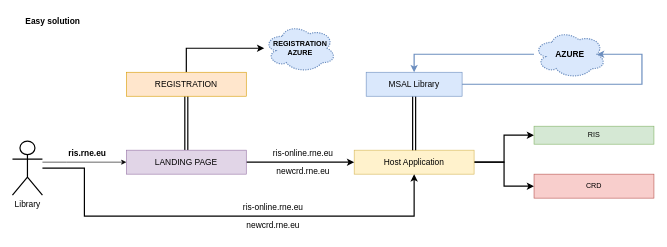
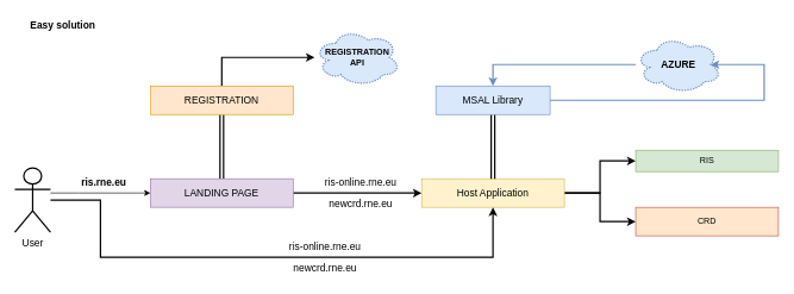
  <mxCell id="0" />
  <mxCell id="1" parent="0" />
  <mxCell id="2" style="edgeStyle=orthogonalEdgeStyle;rounded=0;orthogonalLoop=1;jettySize=auto;html=1;entryX=0;entryY=0.5;entryDx=0;entryDy=0;strokeWidth=2;" parent="1" source="4" target="13" edge="1"><mxGeometry relative="1" as="geometry" /></mxCell>
  <mxCell id="3" style="edgeStyle=orthogonalEdgeStyle;rounded=0;orthogonalLoop=1;jettySize=auto;html=1;entryX=0;entryY=0.5;entryDx=0;entryDy=0;strokeWidth=2;" parent="1" source="4" target="14" edge="1"><mxGeometry relative="1" as="geometry" /></mxCell>
  <mxCell id="4" value="&lt;font style=&quot;font-size: 14px;&quot;&gt;Host Application&lt;/font&gt;" style="rounded=0;whiteSpace=wrap;html=1;fillColor=#fff2cc;strokeColor=#d6b656;" parent="1" vertex="1"><mxGeometry x="590" y="250" width="200" height="40" as="geometry" /></mxCell>
  <mxCell id="5" style="edgeStyle=orthogonalEdgeStyle;rounded=0;orthogonalLoop=1;jettySize=auto;html=1;shape=link;strokeWidth=2;" parent="1" source="6" target="4" edge="1"><mxGeometry relative="1" as="geometry" /></mxCell>
  <mxCell id="6" value="&lt;font style=&quot;font-size: 14px;&quot;&gt;MSAL Library&lt;/font&gt;" style="rounded=0;whiteSpace=wrap;html=1;fillColor=#dae8fc;strokeColor=#6c8ebf;" parent="1" vertex="1"><mxGeometry x="610" y="120" width="160" height="40" as="geometry" /></mxCell>
  <mxCell id="7" style="edgeStyle=orthogonalEdgeStyle;rounded=0;orthogonalLoop=1;jettySize=auto;html=1;entryX=0.5;entryY=0;entryDx=0;entryDy=0;fillColor=#dae8fc;strokeColor=#6c8ebf;strokeWidth=2;" parent="1" source="8" target="6" edge="1"><mxGeometry relative="1" as="geometry" /></mxCell>
  <mxCell id="8" value="&lt;font style=&quot;font-size: 14px;&quot;&gt;&lt;b&gt;AZURE&lt;/b&gt;&lt;/font&gt;" style="ellipse;shape=cloud;whiteSpace=wrap;html=1;fillColor=#dae8fc;strokeColor=#6c8ebf;dashed=1;dashPattern=1 1;strokeWidth=2;" parent="1" vertex="1"><mxGeometry x="890" y="50" width="120" height="80" as="geometry" /></mxCell>
  <mxCell id="9" style="edgeStyle=orthogonalEdgeStyle;rounded=0;orthogonalLoop=1;jettySize=auto;html=1;entryX=0;entryY=0.5;entryDx=0;entryDy=0;" parent="1" source="11" target="20" edge="1"><mxGeometry relative="1" as="geometry"><Array as="points"><mxPoint x="110" y="270" /><mxPoint x="110" y="270" /></Array></mxGeometry></mxCell>
  <mxCell id="10" style="edgeStyle=orthogonalEdgeStyle;rounded=0;orthogonalLoop=1;jettySize=auto;html=1;entryX=0.5;entryY=1;entryDx=0;entryDy=0;strokeWidth=2;" parent="1" source="11" target="4" edge="1"><mxGeometry relative="1" as="geometry"><Array as="points"><mxPoint x="140" y="280" /><mxPoint x="140" y="360" /><mxPoint x="690" y="360" /></Array></mxGeometry></mxCell>
- <mxCell id="11" value="&lt;font style=&quot;font-size: 14px;&quot;&gt;Library&lt;/font&gt;" style="shape=umlActor;verticalLabelPosition=bottom;verticalAlign=top;html=1;outlineConnect=0;strokeWidth=2;" parent="1" vertex="1"><mxGeometry x="20" y="235" width="50" height="90" as="geometry" /></mxCell>
+ <mxCell id="11" value="&lt;font style=&quot;font-size: 14px;&quot;&gt;User&lt;/font&gt;" style="shape=umlActor;verticalLabelPosition=bottom;verticalAlign=top;html=1;outlineConnect=0;strokeWidth=2;" parent="1" vertex="1"><mxGeometry x="20" y="235" width="50" height="90" as="geometry" /></mxCell>
  <mxCell id="12" style="edgeStyle=orthogonalEdgeStyle;rounded=0;orthogonalLoop=1;jettySize=auto;html=1;entryX=0.875;entryY=0.5;entryDx=0;entryDy=0;entryPerimeter=0;fillColor=#dae8fc;strokeColor=#6c8ebf;strokeWidth=2;" parent="1" source="6" target="8" edge="1"><mxGeometry relative="1" as="geometry"><Array as="points"><mxPoint x="1070" y="140" /><mxPoint x="1070" y="90" /></Array></mxGeometry></mxCell>
  <mxCell id="13" value="RIS" style="rounded=0;whiteSpace=wrap;html=1;fillColor=#d5e8d4;strokeColor=#82b366;" parent="1" vertex="1"><mxGeometry x="890" y="210" width="200" height="30" as="geometry" /></mxCell>
- <mxCell id="14" value="CRD" style="rounded=0;whiteSpace=wrap;html=1;fillColor=#f8cecc;strokeColor=#b85450;" parent="1" vertex="1"><mxGeometry x="890" y="290" width="200" height="40" as="geometry" /></mxCell>
+ <mxCell id="14" value="CRD" style="rounded=0;whiteSpace=wrap;html=1;fillColor=#ffe6cc;strokeColor=#b85450;" parent="1" vertex="1"><mxGeometry x="890" y="290" width="200" height="40" as="geometry" /></mxCell>
  <mxCell id="15" value="&lt;div&gt;ris-online.rne.eu&lt;/div&gt;" style="text;html=1;align=center;verticalAlign=middle;whiteSpace=wrap;rounded=0;fontSize=14;" parent="1" vertex="1"><mxGeometry x="450" y="240" width="110" height="30" as="geometry" /></mxCell>
  <mxCell id="16" value="newcrd.rne.eu" style="text;html=1;align=center;verticalAlign=middle;whiteSpace=wrap;rounded=0;fontSize=14;" parent="1" vertex="1"><mxGeometry x="450" y="270" width="110" height="30" as="geometry" /></mxCell>
  <mxCell id="17" value="Easy solution" style="text;html=1;align=left;verticalAlign=middle;whiteSpace=wrap;rounded=0;fontSize=14;fontStyle=1" parent="1" vertex="1"><mxGeometry x="40" y="20" width="240" height="30" as="geometry" /></mxCell>
  <mxCell id="18" style="edgeStyle=orthogonalEdgeStyle;rounded=0;orthogonalLoop=1;jettySize=auto;html=1;strokeWidth=2;" parent="1" source="20" target="4" edge="1"><mxGeometry relative="1" as="geometry" /></mxCell>
  <mxCell id="19" style="edgeStyle=orthogonalEdgeStyle;rounded=0;orthogonalLoop=1;jettySize=auto;html=1;exitX=0.5;exitY=0;exitDx=0;exitDy=0;entryX=0.5;entryY=1;entryDx=0;entryDy=0;shape=link;strokeWidth=2;" parent="1" source="20" target="25" edge="1"><mxGeometry relative="1" as="geometry" /></mxCell>
  <mxCell id="20" value="&lt;font style=&quot;font-size: 14px;&quot;&gt;LANDING PAGE&lt;/font&gt;" style="rounded=0;whiteSpace=wrap;html=1;fillColor=#e1d5e7;strokeColor=#9673a6;" parent="1" vertex="1"><mxGeometry x="210" y="250" width="200" height="40" as="geometry" /></mxCell>
  <mxCell id="21" value="&lt;div&gt;ris.rne.eu&lt;/div&gt;" style="text;html=1;align=center;verticalAlign=middle;whiteSpace=wrap;rounded=0;fontSize=14;fontStyle=1;strokeWidth=2;" parent="1" vertex="1"><mxGeometry x="90" y="240" width="110" height="30" as="geometry" /></mxCell>
  <mxCell id="22" value="&lt;div&gt;ris-online.rne.eu&lt;/div&gt;" style="text;html=1;align=center;verticalAlign=middle;whiteSpace=wrap;rounded=0;fontSize=14;" parent="1" vertex="1"><mxGeometry x="400" y="330" width="110" height="30" as="geometry" /></mxCell>
  <mxCell id="23" value="newcrd.rne.eu" style="text;html=1;align=center;verticalAlign=middle;whiteSpace=wrap;rounded=0;fontSize=14;" parent="1" vertex="1"><mxGeometry x="400" y="360" width="110" height="30" as="geometry" /></mxCell>
  <mxCell id="24" style="edgeStyle=orthogonalEdgeStyle;rounded=0;orthogonalLoop=1;jettySize=auto;html=1;strokeWidth=2;exitX=0.5;exitY=0;exitDx=0;exitDy=0;" parent="1" source="25" target="26" edge="1"><mxGeometry relative="1" as="geometry"><Array as="points"><mxPoint x="310" y="80" /></Array></mxGeometry></mxCell>
  <mxCell id="25" value="&lt;font style=&quot;font-size: 14px;&quot;&gt;REGISTRATION&lt;/font&gt;" style="rounded=0;whiteSpace=wrap;html=1;fillColor=#ffe6cc;strokeColor=#d79b00;" parent="1" vertex="1"><mxGeometry x="210" y="120" width="200" height="40" as="geometry" /></mxCell>
- <mxCell id="26" value="&lt;div&gt;&lt;b&gt;REGISTRATION&lt;/b&gt;&lt;/div&gt;&lt;div&gt;&lt;b&gt;AZURE&lt;/b&gt;&lt;/div&gt;" style="ellipse;shape=cloud;whiteSpace=wrap;html=1;fillColor=#dae8fc;strokeColor=#6c8ebf;dashed=1;dashPattern=1 1;strokeWidth=2;" parent="1" vertex="1"><mxGeometry x="440" y="40" width="120" height="80" as="geometry" /></mxCell>
+ <mxCell id="26" value="&lt;div&gt;&lt;b&gt;REGISTRATION&lt;/b&gt;&lt;/div&gt;&lt;div&gt;&lt;b&gt;API&lt;/b&gt;&lt;/div&gt;" style="ellipse;shape=cloud;whiteSpace=wrap;html=1;fillColor=#dae8fc;strokeColor=#6c8ebf;dashed=1;dashPattern=1 1;strokeWidth=2;" parent="1" vertex="1"><mxGeometry x="440" y="40" width="120" height="80" as="geometry" /></mxCell>
